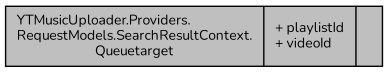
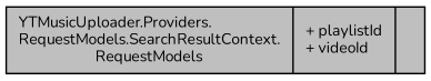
  digraph {
    rankdir=LR
    fontname=Nunito
-   n1 [color=black fillcolor=grey75 fontcolor=black fontname=Nunito fontsize=10 height=0.2 label="{YTMusicUploader.Providers.\lRequestModels.SearchResultContext.\lQueuetarget\n|+ playlistId\l+ videoId\l|}" shape=record style=filled width=0.4]
+   n1 [color=black fillcolor=grey75 fontcolor=black fontname=Nunito fontsize=10 height=0.2 label="{YTMusicUploader.Providers.\lRequestModels.SearchResultContext.\lRequestModels\n|+ playlistId\l+ videoId\l|}" shape=record style=filled width=0.4]
  }
